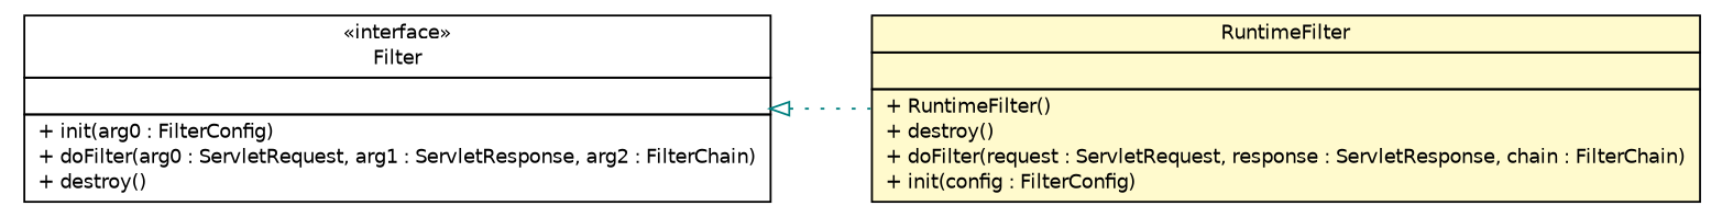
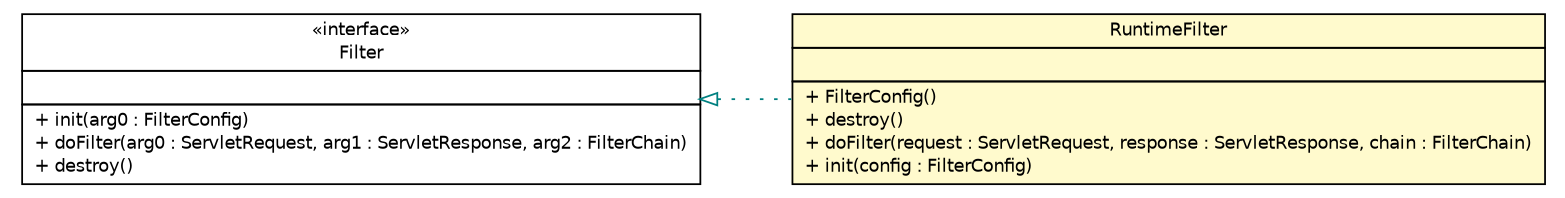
  digraph {
    nodesep=0.25
    ranksep=0.5
    rankdir=LR
    node [fontcolor=black fontname=Helvetica fontsize=10.0 shape=plaintext]
-   n1 [label=<<table title="com.rexsl.maven.utils.RuntimeFilter" border="0" cellborder="1" cellspacing="0" cellpadding="2" port="p" bgcolor="lemonChiffon" href="./RuntimeFilter.html"> 		<tr><td><table border="0" cellspacing="0" cellpadding="1"> <tr><td align="center" balign="center"> RuntimeFilter </td></tr> 		</table></td></tr> 		<tr><td><table border="0" cellspacing="0" cellpadding="1"> <tr><td align="left" balign="left">  </td></tr> 		</table></td></tr> 		<tr><td><table border="0" cellspacing="0" cellpadding="1"> <tr><td align="left" balign="left"> + RuntimeFilter() </td></tr> <tr><td align="left" balign="left"> + destroy() </td></tr> <tr><td align="left" balign="left"> + doFilter(request : ServletRequest, response : ServletResponse, chain : FilterChain) </td></tr> <tr><td align="left" balign="left"> + init(config : FilterConfig) </td></tr> 		</table></td></tr> 		</table>>]
+   n1 [label=<<table title="com.rexsl.maven.utils.RuntimeFilter" border="0" cellborder="1" cellspacing="0" cellpadding="2" port="p" bgcolor="lemonChiffon" href="./RuntimeFilter.html"> 		<tr><td><table border="0" cellspacing="0" cellpadding="1"> <tr><td align="center" balign="center"> RuntimeFilter </td></tr> 		</table></td></tr> 		<tr><td><table border="0" cellspacing="0" cellpadding="1"> <tr><td align="left" balign="left">  </td></tr> 		</table></td></tr> 		<tr><td><table border="0" cellspacing="0" cellpadding="1"> <tr><td align="left" balign="left"> + FilterConfig() </td></tr> <tr><td align="left" balign="left"> + destroy() </td></tr> <tr><td align="left" balign="left"> + doFilter(request : ServletRequest, response : ServletResponse, chain : FilterChain) </td></tr> <tr><td align="left" balign="left"> + init(config : FilterConfig) </td></tr> 		</table></td></tr> 		</table>>]
    n2 [label=<<table title="javax.servlet.Filter" border="0" cellborder="1" cellspacing="0" cellpadding="2" port="p" href="http://java.sun.com/j2se/1.4.2/docs/api/javax/servlet/Filter.html"> 		<tr><td><table border="0" cellspacing="0" cellpadding="1"> <tr><td align="center" balign="center"> &#171;interface&#187; </td></tr> <tr><td align="center" balign="center"> Filter </td></tr> 		</table></td></tr> 		<tr><td><table border="0" cellspacing="0" cellpadding="1"> <tr><td align="left" balign="left">  </td></tr> 		</table></td></tr> 		<tr><td><table border="0" cellspacing="0" cellpadding="1"> <tr><td align="left" balign="left"> + init(arg0 : FilterConfig) </td></tr> <tr><td align="left" balign="left"> + doFilter(arg0 : ServletRequest, arg1 : ServletResponse, arg2 : FilterChain) </td></tr> <tr><td align="left" balign="left"> + destroy() </td></tr> 		</table></td></tr> 		</table>>]
    n2 -> n1 [arrowtail=empty dir=back fontname=Helvetica fontsize=10 headport=p labelfontname=Helvetica labelfontsize=10 style=dotted tailport=p color=teal]
  }
